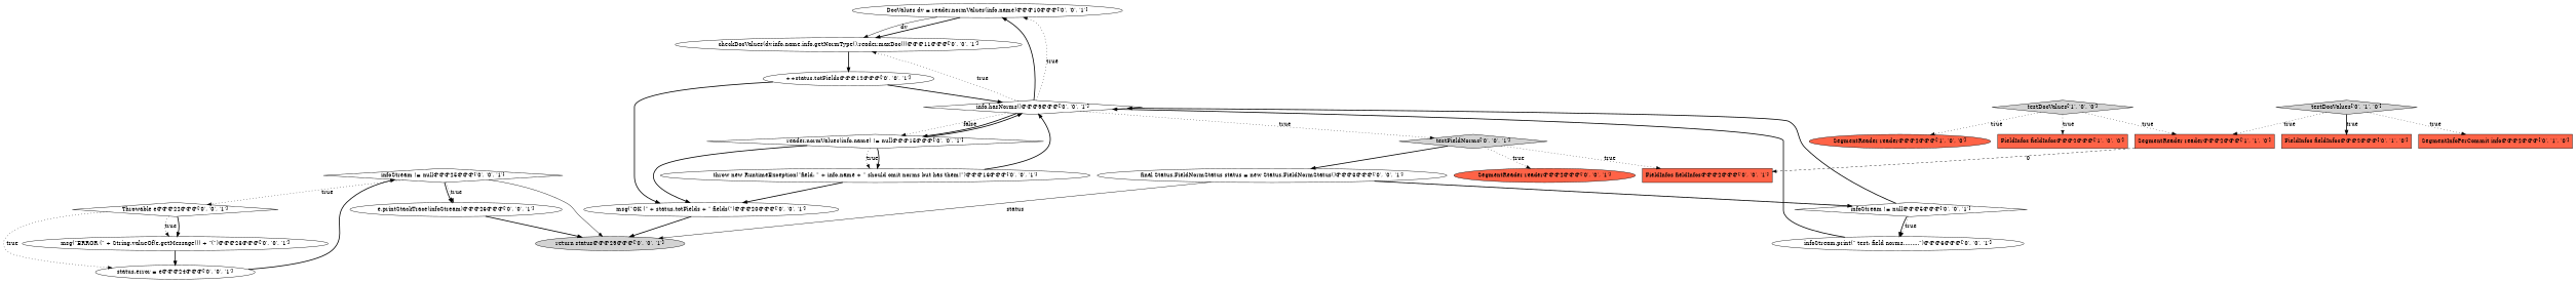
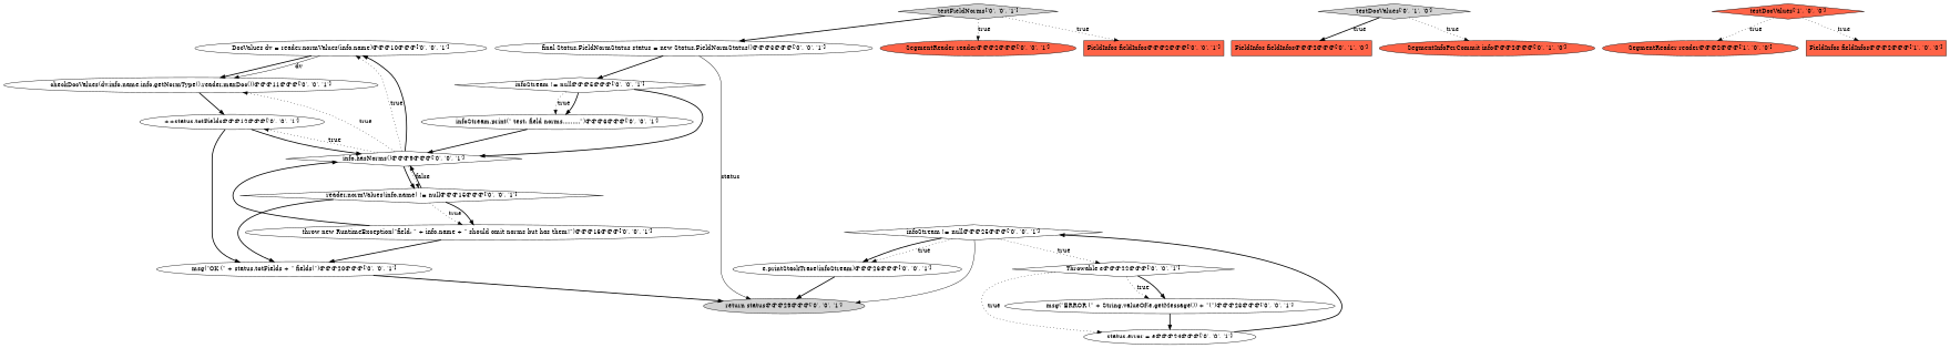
  digraph {
    node [fillcolor=white shape=ellipse style=filled]
    edge [style=bold]
    n1 [label="DocValues dv = reader.normValues(info.name)@@@10@@@['0', '0', '1']"]
    n2 [label="checkDocValues(dv,info.name,info.getNormType(),reader.maxDoc())@@@11@@@['0', '0', '1']"]
    n3 [label="++status.totFields@@@12@@@['0', '0', '1']"]
    n4 [label="msg(\"OK (\" + status.totFields + \" fields(\")@@@20@@@['0', '0', '1']"]
    n5 [fillcolor=lightgray label="return status@@@29@@@['0', '0', '1']"]
    n6 [label="infoStream != null@@@25@@@['0', '0', '1']" shape=diamond]
    n7 [label="e.printStackTrace(infoStream)@@@26@@@['0', '0', '1']"]
    n8 [label="Throwable e@@@22@@@['0', '0', '1']" shape=diamond]
    n9 [label="info.hasNorms()@@@9@@@['0', '0', '1']" shape=diamond]
    n10 [label="reader.normValues(info.name) != null@@@15@@@['0', '0', '1']" shape=diamond]
    n11 [label="status.error = e@@@24@@@['0', '0', '1']"]
    n12 [label="infoStream.print(\" test: field norms.........\")@@@6@@@['0', '0', '1']"]
    n13 [fillcolor=tomato label="FieldInfos fieldInfos@@@2@@@['0', '1', '0']" shape=box]
    n14 [label="throw new RuntimeException(\"field: \" + info.name + \" should omit norms but has them!\")@@@16@@@['0', '0', '1']"]
    n15 [label="final Status.FieldNormStatus status = new Status.FieldNormStatus()@@@3@@@['0', '0', '1']"]
    n16 [label="infoStream != null@@@5@@@['0', '0', '1']" shape=diamond]
-   n17 [fillcolor=tomato label="SegmentInfoPerCommit info@@@2@@@['0', '1', '0']" shape=box]
+   n17 [fillcolor=tomato label="SegmentInfoPerCommit info@@@2@@@['0', '1', '0']"]
    n18 [fillcolor=tomato label="SegmentReader reader@@@2@@@['1', '0', '0']"]
    n19 [fillcolor=tomato label="SegmentReader reader@@@2@@@['0', '0', '1']"]
    n20 [label="msg(\"ERROR (\" + String.valueOf(e.getMessage()) + \"(\")@@@23@@@['0', '0', '1']"]
    n21 [fillcolor=tomato label="FieldInfos fieldInfos@@@2@@@['0', '0', '1']" shape=box]
-   n22 [fillcolor=tomato label="SegmentReader reader@@@2@@@['1', '1', '0']" shape=box]
    n23 [fillcolor=tomato label="FieldInfos fieldInfos@@@2@@@['1', '0', '0']" shape=box]
-   n24 [fillcolor=lightgray label="testDocValues['1', '0', '0']" shape=diamond]
+   n24 [fillcolor=tomato label="testDocValues['1', '0', '0']" shape=diamond]
    n25 [fillcolor=lightgray label="testFieldNorms['0', '0', '1']" shape=diamond]
    n26 [fillcolor=lightgray label="testDocValues['0', '1', '0']" shape=diamond]
    n1 -> n2
    n1 -> n2 [label=dv style=solid]
    n2 -> n3
    n3 -> n4
    n3 -> n9
    n4 -> n5
    n6 -> n5 [style=solid]
    n6 -> n7 [label=true style=dotted]
    n6 -> n7
    n6 -> n8 [label=true style=dotted]
    n7 -> n5
    n8 -> n11 [label=true style=dotted]
    n8 -> n20
    n8 -> n20 [label=true style=dotted]
    n9 -> n1 [label=true style=dotted]
    n9 -> n1
    n9 -> n2 [label=true style=dotted]
-   n9 -> n25 [label=true style=dotted]
+   n9 -> n3 [label=true style=dotted]
    n9 -> n10 [label=false style=dotted]
    n9 -> n10
    n10 -> n4
    n10 -> n9
    n10 -> n14 [label=true style=dotted]
    n10 -> n14
    n11 -> n6
    n12 -> n9
    n14 -> n4
    n14 -> n9
    n15 -> n5 [label=status style=solid]
    n15 -> n16
    n16 -> n9
    n16 -> n12
    n16 -> n12 [label=true style=dotted]
    n20 -> n11
-   n22 -> n21 [label=0 style=dashed]
    n24 -> n18 [label=true style=dotted]
-   n24 -> n22 [label=true style=dotted]
    n24 -> n23 [label=true style=dotted]
    n25 -> n15
    n25 -> n19 [label=true style=dotted]
    n25 -> n21 [label=true style=dotted]
    n26 -> n13 [label=true]
    n26 -> n17 [label=true style=dotted]
-   n26 -> n22 [label=true style=dotted]
  }
